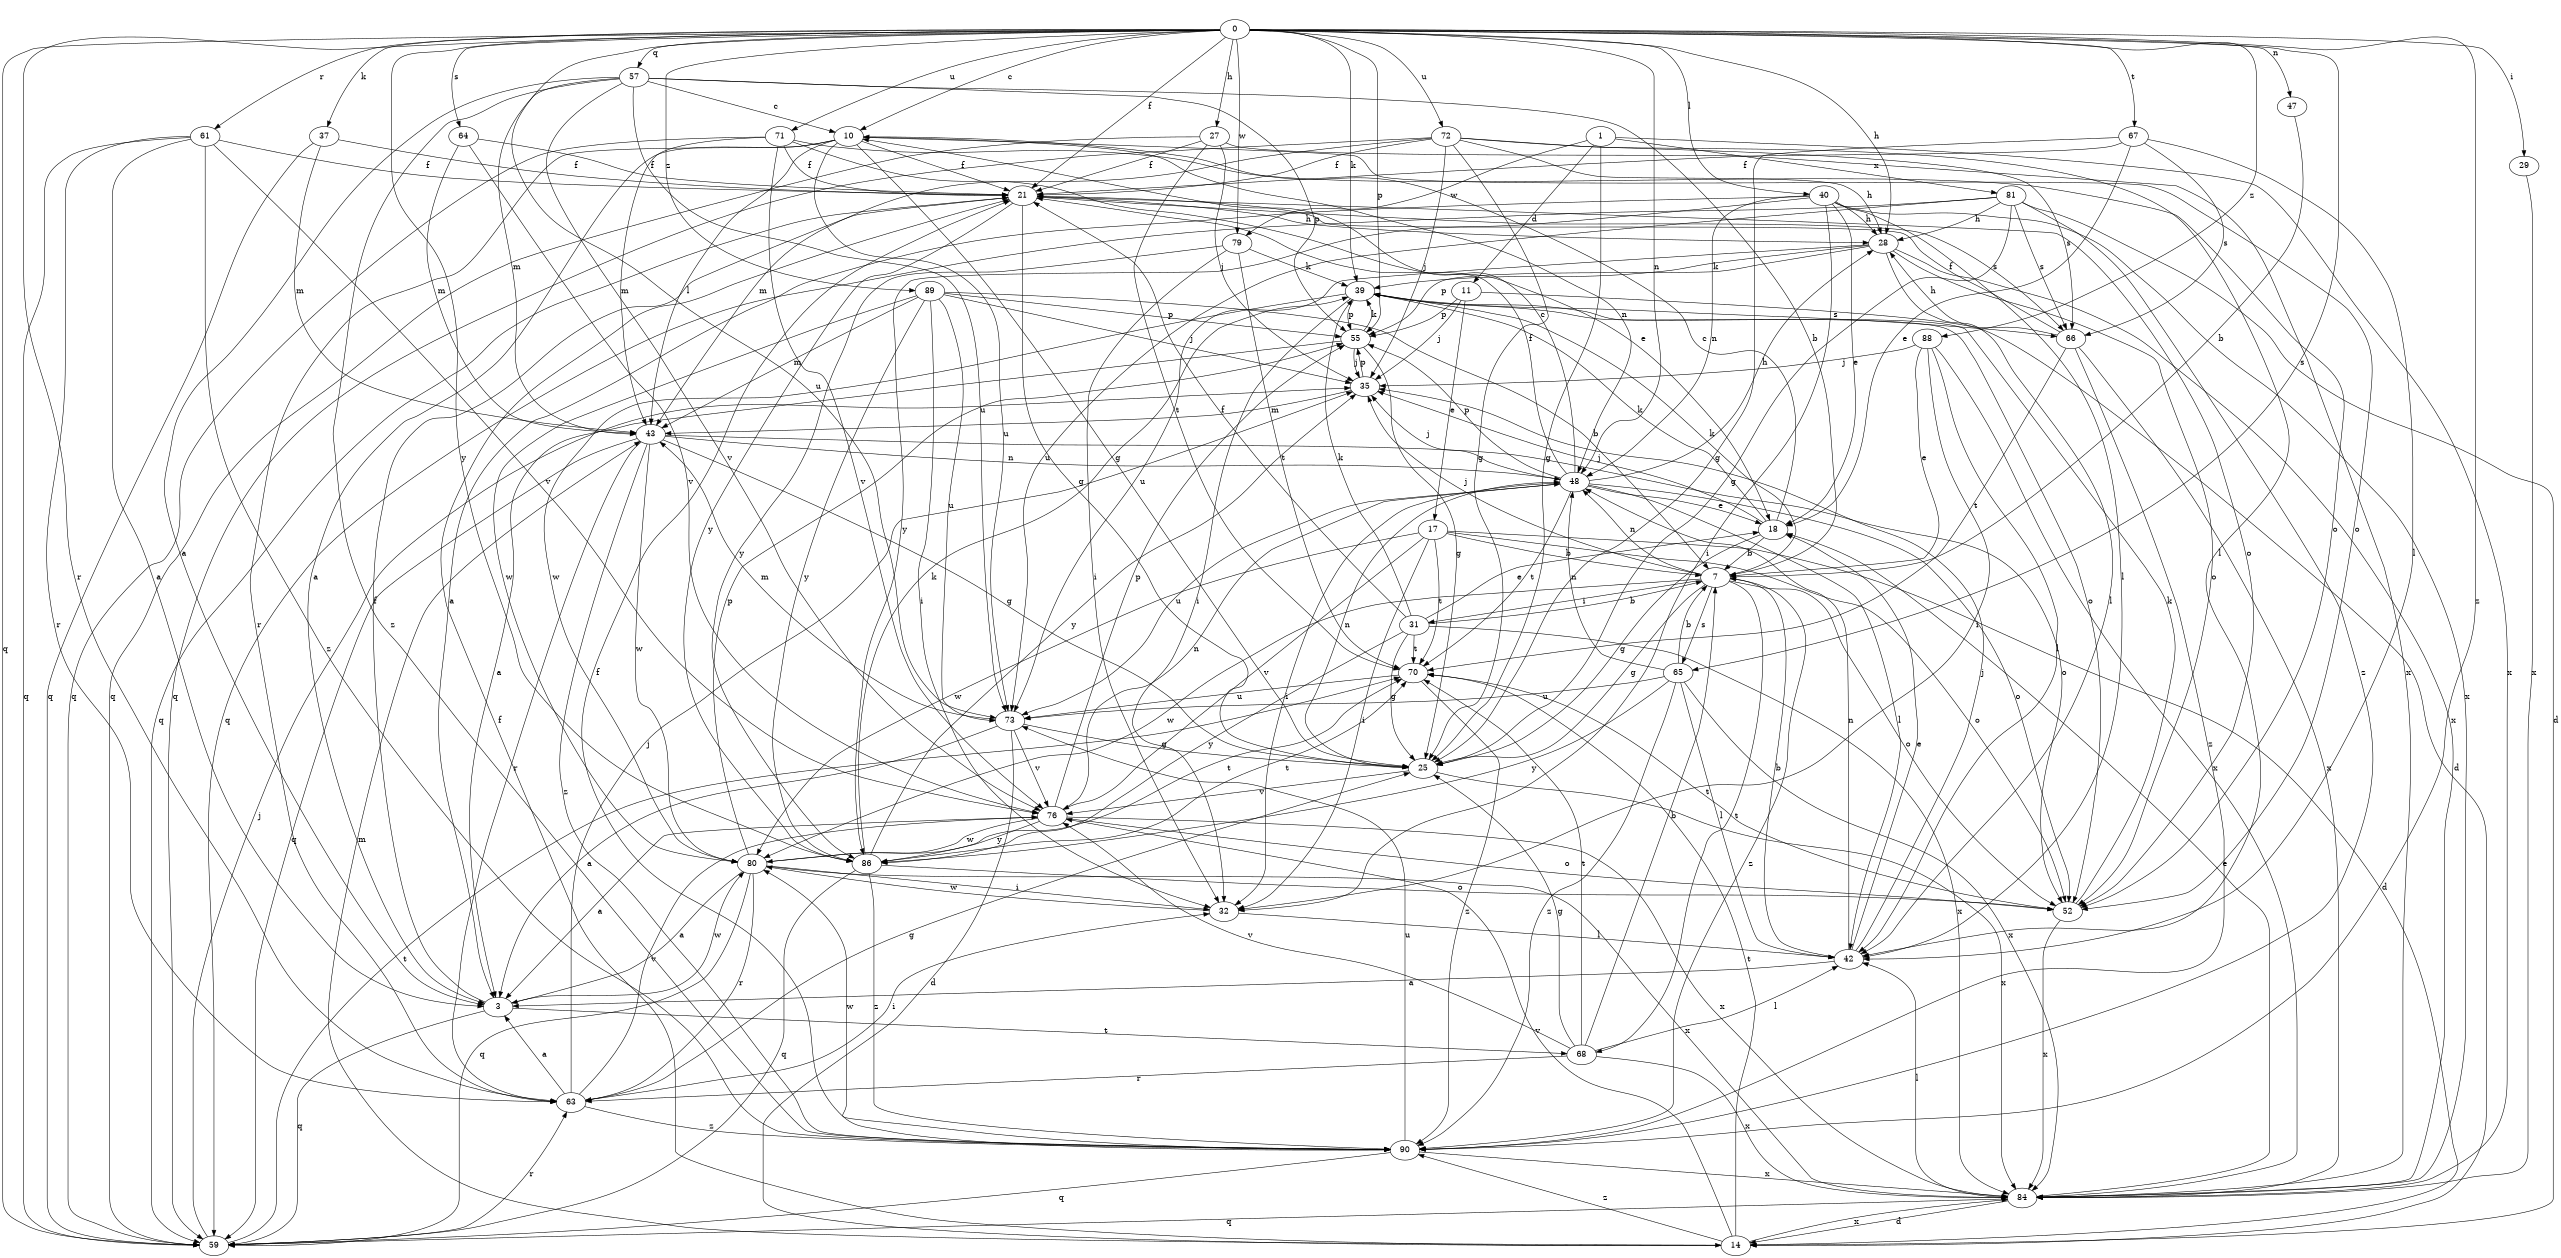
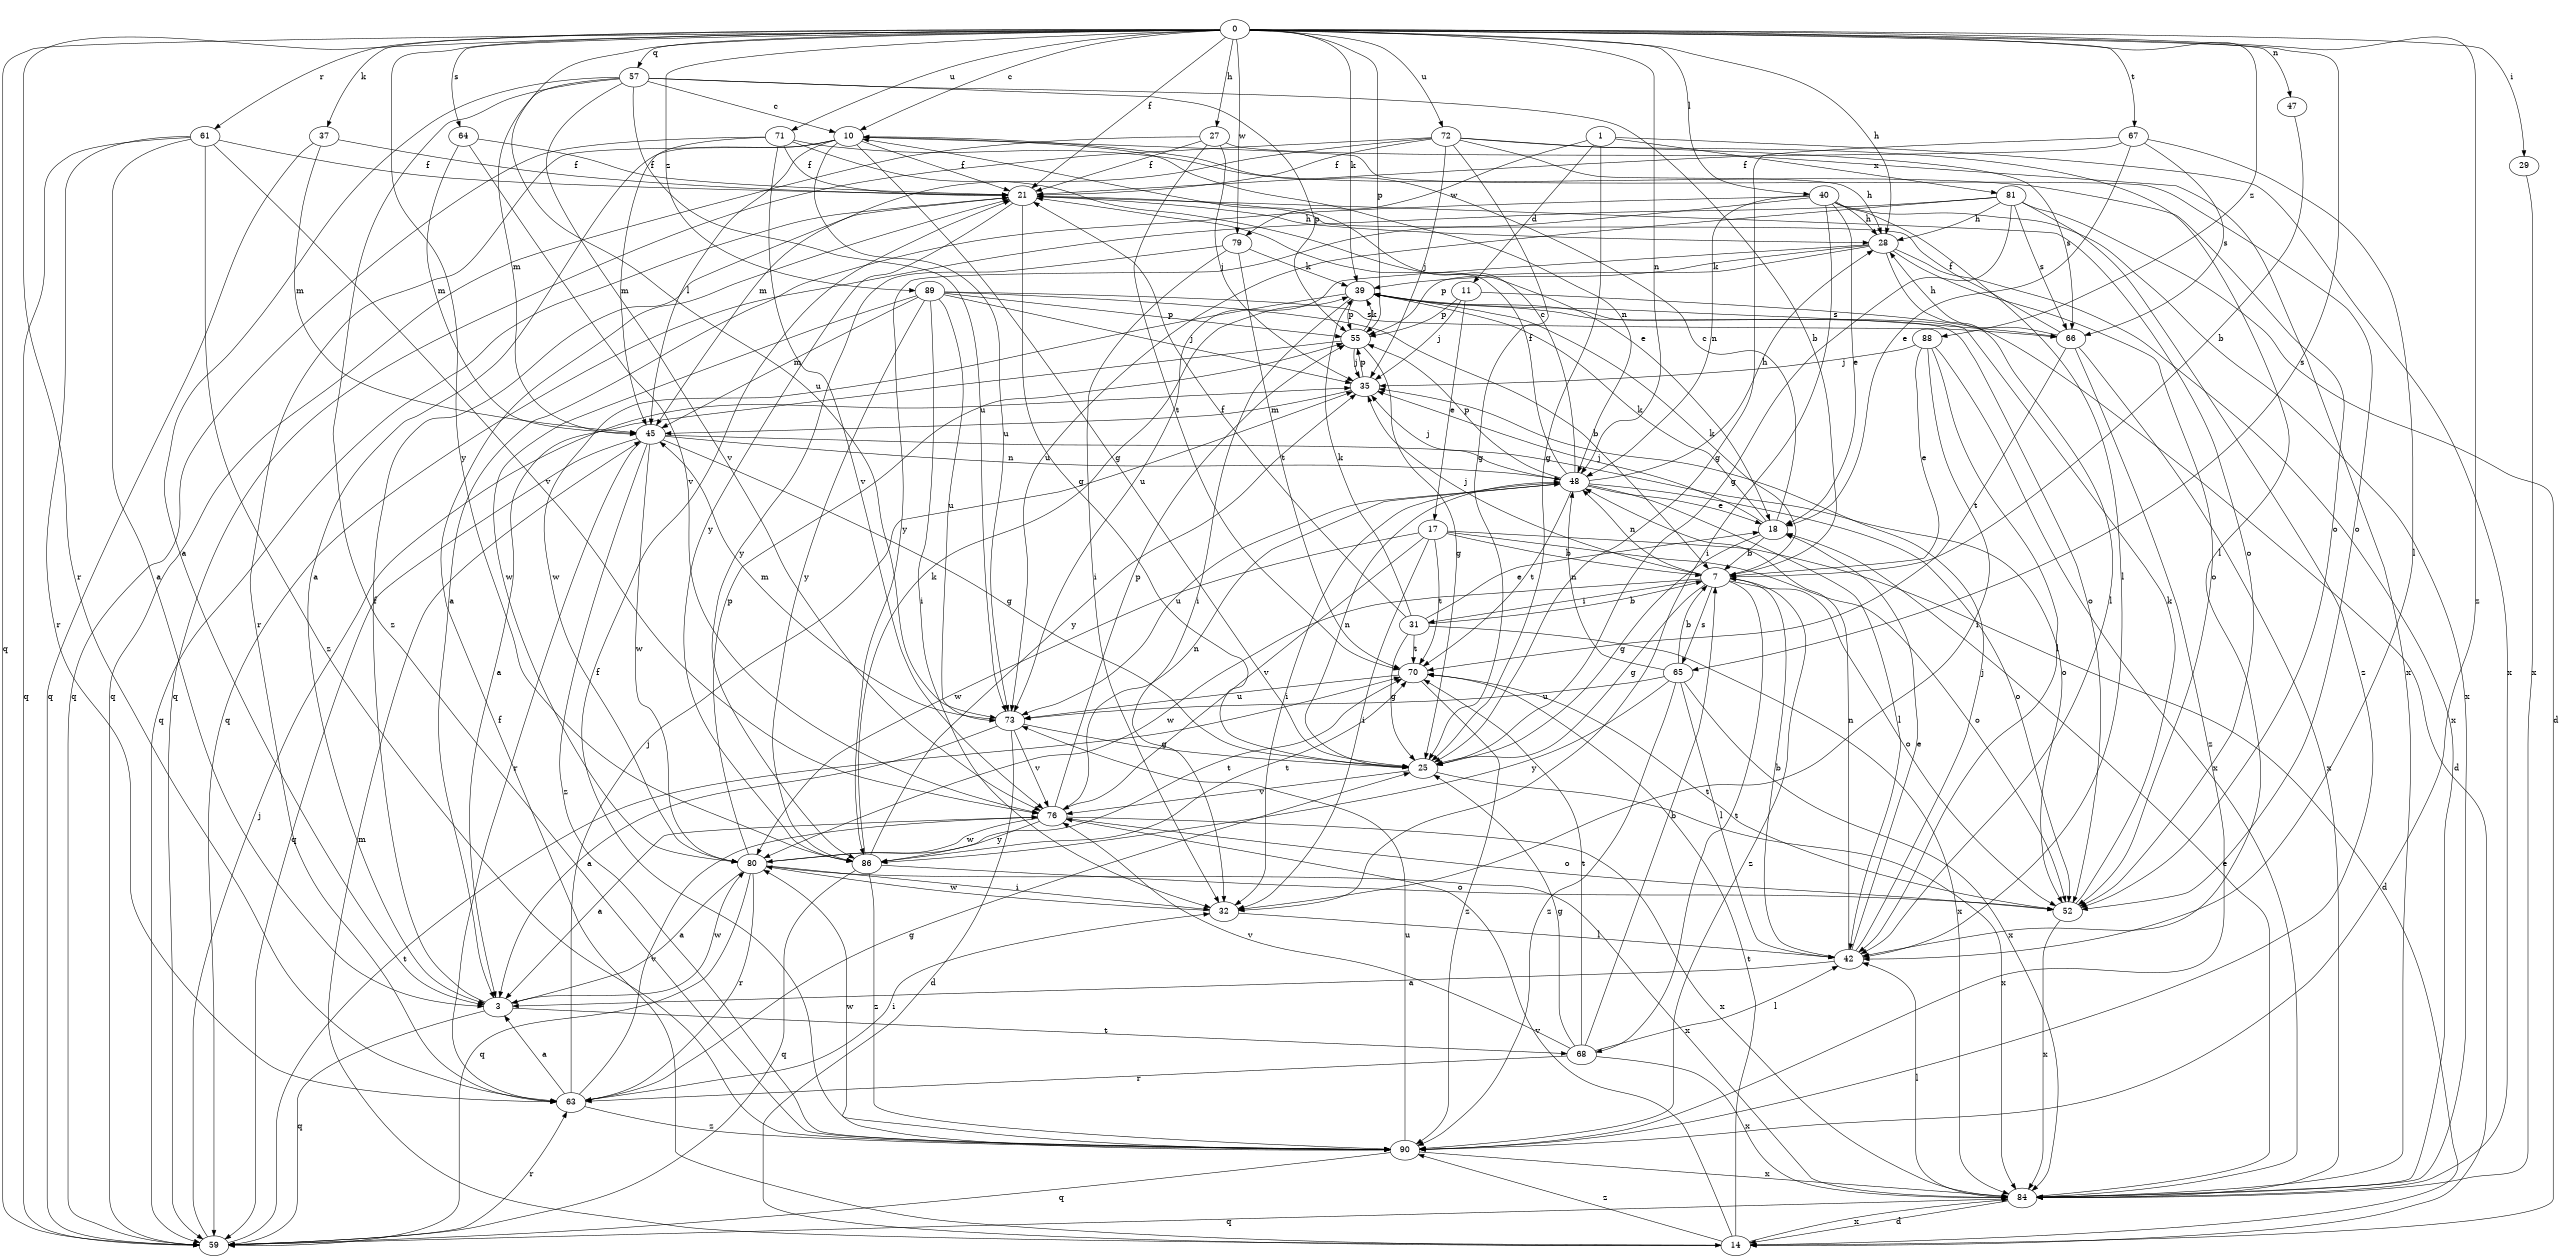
  strict digraph {
    0
    10
    21
    27
    28
    29
    37
    39
    40
    47
    48
    55
    57
    59
    61
    63
    64
    65
    67
    71
    72
    73
    79
    86
    88
    89
    90
    25
    3
    52
-   45 [label=43]
+   45
    66
    84
    35
    70
    42
    80
    32
    18
    7
    76
    14
    1
    11
    81
    17
    68
    31
    0 -> 10 [label=c]
    0 -> 21 [label=f]
    0 -> 27 [label=h]
    0 -> 28 [label=h]
    0 -> 29 [label=i]
    0 -> 37 [label=k]
    0 -> 39 [label=k]
    0 -> 40 [label=l]
    0 -> 47 [label=n]
    0 -> 48 [label=n]
    0 -> 55 [label=p]
    0 -> 57 [label=q]
    0 -> 59 [label=q]
    0 -> 61 [label=r]
    0 -> 63 [label=r]
    0 -> 64 [label=s]
    0 -> 65 [label=s]
    0 -> 67 [label=t]
    0 -> 71 [label=u]
    0 -> 72 [label=u]
    0 -> 73 [label=u]
    0 -> 79 [label=w]
    0 -> 86 [label=y]
    0 -> 88 [label=z]
    0 -> 89 [label=z]
    0 -> 90 [label=z]
    10 -> 21 [label=f]
    10 -> 48 [label=n]
    10 -> 63 [label=r]
    10 -> 73 [label=u]
    10 -> 25 [label=g]
    10 -> 3 [label=a]
    10 -> 52 [label=o]
    10 -> 45 [label=l]
    21 -> 28 [label=h]
    21 -> 59 [label=q]
    21 -> 86 [label=y]
    21 -> 25 [label=g]
    21 -> 52 [label=o]
-   21 -> 66 [label=s]
+   89 -> 66 [label=s]
    27 -> 21 [label=f]
    27 -> 59 [label=q]
    27 -> 84 [label=x]
    27 -> 35 [label=j]
    27 -> 70 [label=t]
    28 -> 39 [label=k]
    28 -> 55 [label=p]
    28 -> 73 [label=u]
    28 -> 52 [label=o]
    28 -> 84 [label=x]
    28 -> 42 [label=l]
    29 -> 84 [label=x]
    37 -> 21 [label=f]
    37 -> 59 [label=q]
    37 -> 45 [label=m]
    39 -> 55 [label=p]
    39 -> 52 [label=o]
    39 -> 66 [label=s]
    39 -> 80 [label=w]
    39 -> 32 [label=i]
    40 -> 28 [label=h]
    40 -> 48 [label=n]
    40 -> 86 [label=y]
    40 -> 3 [label=a]
    40 -> 84 [label=x]
    40 -> 42 [label=l]
    40 -> 32 [label=i]
    40 -> 18 [label=e]
    47 -> 7 [label=b]
    48 -> 10 [label=c]
    48 -> 21 [label=f]
    48 -> 28 [label=h]
    48 -> 55 [label=p]
    48 -> 73 [label=u]
    48 -> 52 [label=o]
    48 -> 35 [label=j]
    48 -> 70 [label=t]
    48 -> 42 [label=l]
    48 -> 32 [label=i]
    48 -> 18 [label=e]
    55 -> 39 [label=k]
    55 -> 25 [label=g]
    55 -> 3 [label=a]
    55 -> 35 [label=j]
    57 -> 10 [label=c]
    57 -> 55 [label=p]
    57 -> 73 [label=u]
    57 -> 90 [label=z]
    57 -> 3 [label=a]
    57 -> 45 [label=m]
    57 -> 7 [label=b]
    57 -> 76 [label=v]
    59 -> 63 [label=r]
    59 -> 35 [label=j]
    59 -> 70 [label=t]
    61 -> 21 [label=f]
    61 -> 59 [label=q]
    61 -> 63 [label=r]
    61 -> 90 [label=z]
    61 -> 3 [label=a]
    61 -> 76 [label=v]
    63 -> 90 [label=z]
    63 -> 25 [label=g]
    63 -> 3 [label=a]
    63 -> 35 [label=j]
    63 -> 32 [label=i]
    63 -> 76 [label=v]
    64 -> 21 [label=f]
    64 -> 45 [label=m]
    64 -> 76 [label=v]
    65 -> 48 [label=n]
    65 -> 73 [label=u]
    65 -> 86 [label=y]
    65 -> 90 [label=z]
    65 -> 84 [label=x]
    65 -> 42 [label=l]
    65 -> 7 [label=b]
    67 -> 21 [label=f]
    67 -> 25 [label=g]
    67 -> 66 [label=s]
    67 -> 42 [label=l]
    67 -> 18 [label=e]
    71 -> 21 [label=f]
    71 -> 59 [label=q]
    71 -> 52 [label=o]
    71 -> 45 [label=m]
    71 -> 18 [label=e]
    71 -> 76 [label=v]
    72 -> 21 [label=f]
    72 -> 28 [label=h]
    72 -> 59 [label=q]
    72 -> 25 [label=g]
    72 -> 45 [label=m]
    72 -> 66 [label=s]
    72 -> 35 [label=j]
    72 -> 42 [label=l]
    73 -> 25 [label=g]
    73 -> 3 [label=a]
    73 -> 45 [label=m]
    73 -> 76 [label=v]
    73 -> 14 [label=d]
    79 -> 39 [label=k]
    79 -> 86 [label=y]
    79 -> 70 [label=t]
    79 -> 32 [label=i]
    86 -> 39 [label=k]
    86 -> 59 [label=q]
    86 -> 90 [label=z]
    86 -> 52 [label=o]
    86 -> 35 [label=y]
    86 -> 70 [label=t]
    88 -> 84 [label=x]
    88 -> 35 [label=j]
    88 -> 42 [label=l]
    88 -> 32 [label=i]
    88 -> 7 [label=e]
    89 -> 55 [label=p]
    89 -> 73 [label=u]
    89 -> 86 [label=y]
    89 -> 45 [label=m]
    89 -> 35 [label=j]
    89 -> 80 [label=w]
    89 -> 32 [label=i]
    89 -> 7 [label=b]
    90 -> 21 [label=f]
    90 -> 59 [label=q]
    90 -> 73 [label=u]
    90 -> 84 [label=x]
    90 -> 80 [label=w]
    25 -> 48 [label=n]
    25 -> 84 [label=x]
    25 -> 76 [label=v]
    3 -> 21 [label=f]
    3 -> 59 [label=q]
    3 -> 80 [label=w]
    3 -> 68 [label=t]
    52 -> 39 [label=k]
    52 -> 84 [label=x]
    52 -> 70 [label=t]
    45 -> 48 [label=n]
    45 -> 59 [label=q]
    45 -> 63 [label=r]
    45 -> 90 [label=z]
    45 -> 25 [label=g]
    45 -> 52 [label=o]
    45 -> 80 [label=w]
    66 -> 21 [label=f]
    66 -> 28 [label=h]
    66 -> 90 [label=z]
    66 -> 84 [label=x]
    66 -> 70 [label=t]
    84 -> 59 [label=q]
    84 -> 42 [label=l]
    84 -> 18 [label=e]
    84 -> 14 [label=d]
    35 -> 55 [label=p]
    35 -> 45 [label=m]
    70 -> 73 [label=u]
    70 -> 90 [label=z]
    42 -> 48 [label=n]
    42 -> 3 [label=a]
    42 -> 35 [label=j]
    42 -> 18 [label=e]
    42 -> 7 [label=b]
    80 -> 55 [label=p]
    80 -> 59 [label=q]
    80 -> 63 [label=r]
    80 -> 3 [label=a]
    80 -> 84 [label=x]
    80 -> 70 [label=t]
    80 -> 32 [label=i]
    32 -> 42 [label=l]
    32 -> 80 [label=w]
    18 -> 10 [label=c]
    18 -> 39 [label=k]
    18 -> 25 [label=g]
    18 -> 35 [label=j]
    18 -> 7 [label=b]
    7 -> 39 [label=k]
    7 -> 48 [label=n]
    7 -> 65 [label=s]
    7 -> 90 [label=z]
    7 -> 25 [label=g]
    7 -> 52 [label=o]
    7 -> 35 [label=j]
    7 -> 80 [label=w]
    7 -> 68 [label=t]
    7 -> 31 [label=i]
    76 -> 48 [label=n]
    76 -> 55 [label=p]
    76 -> 86 [label=y]
    76 -> 3 [label=a]
    76 -> 52 [label=o]
    76 -> 84 [label=x]
    76 -> 80 [label=w]
    14 -> 21 [label=f]
    14 -> 90 [label=z]
    14 -> 45 [label=m]
    14 -> 84 [label=x]
    14 -> 70 [label=t]
    14 -> 76 [label=v]
    1 -> 79 [label=w]
    1 -> 25 [label=g]
    1 -> 84 [label=x]
    1 -> 11 [label=d]
    1 -> 81 [label=x]
    11 -> 55 [label=p]
    11 -> 35 [label=j]
    11 -> 14 [label=d]
    11 -> 17 [label=e]
    81 -> 28 [label=h]
    81 -> 59 [label=q]
    81 -> 73 [label=u]
    81 -> 90 [label=z]
    81 -> 25 [label=g]
    81 -> 66 [label=s]
    81 -> 14 [label=d]
    17 -> 52 [label=o]
    17 -> 70 [label=t]
    17 -> 80 [label=w]
    17 -> 32 [label=i]
    17 -> 7 [label=b]
    17 -> 76 [label=v]
    17 -> 14 [label=d]
    68 -> 63 [label=r]
    68 -> 25 [label=g]
    68 -> 84 [label=x]
    68 -> 70 [label=t]
    68 -> 42 [label=l]
    68 -> 7 [label=b]
    68 -> 76 [label=v]
    31 -> 21 [label=f]
    31 -> 39 [label=k]
-   31 -> 86 [label=y]
    31 -> 25 [label=g]
    31 -> 84 [label=x]
    31 -> 70 [label=t]
    31 -> 18 [label=e]
    31 -> 7 [label=b]
  }
